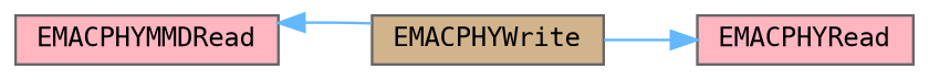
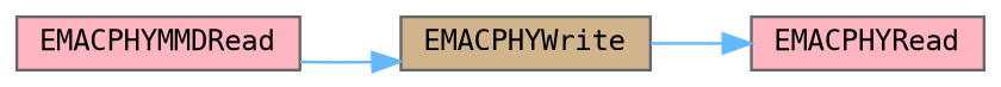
  digraph {
    fontname="DejaVu Sans Mono"
    rankdir=LR
    node [color=grey40 fillcolor=lightpink fontname="DejaVu Sans Mono" fontsize=10 shape=box style=filled]
    edge [color=steelblue1 fontname="DejaVu Sans Mono" fontsize=10 labelfontname=Helvetica labelfontsize=10 style=solid]
    n1 [color=gray40 fontcolor=black height=0.2 label=EMACPHYMMDRead width=0.4]
    n2 [fillcolor=tan height=0.2 label=EMACPHYWrite width=0.4]
    n3 [height=0.2 label=EMACPHYRead width=0.4]
-   n2 -> n1
+   n1 -> n2
    n2 -> n3
  }
